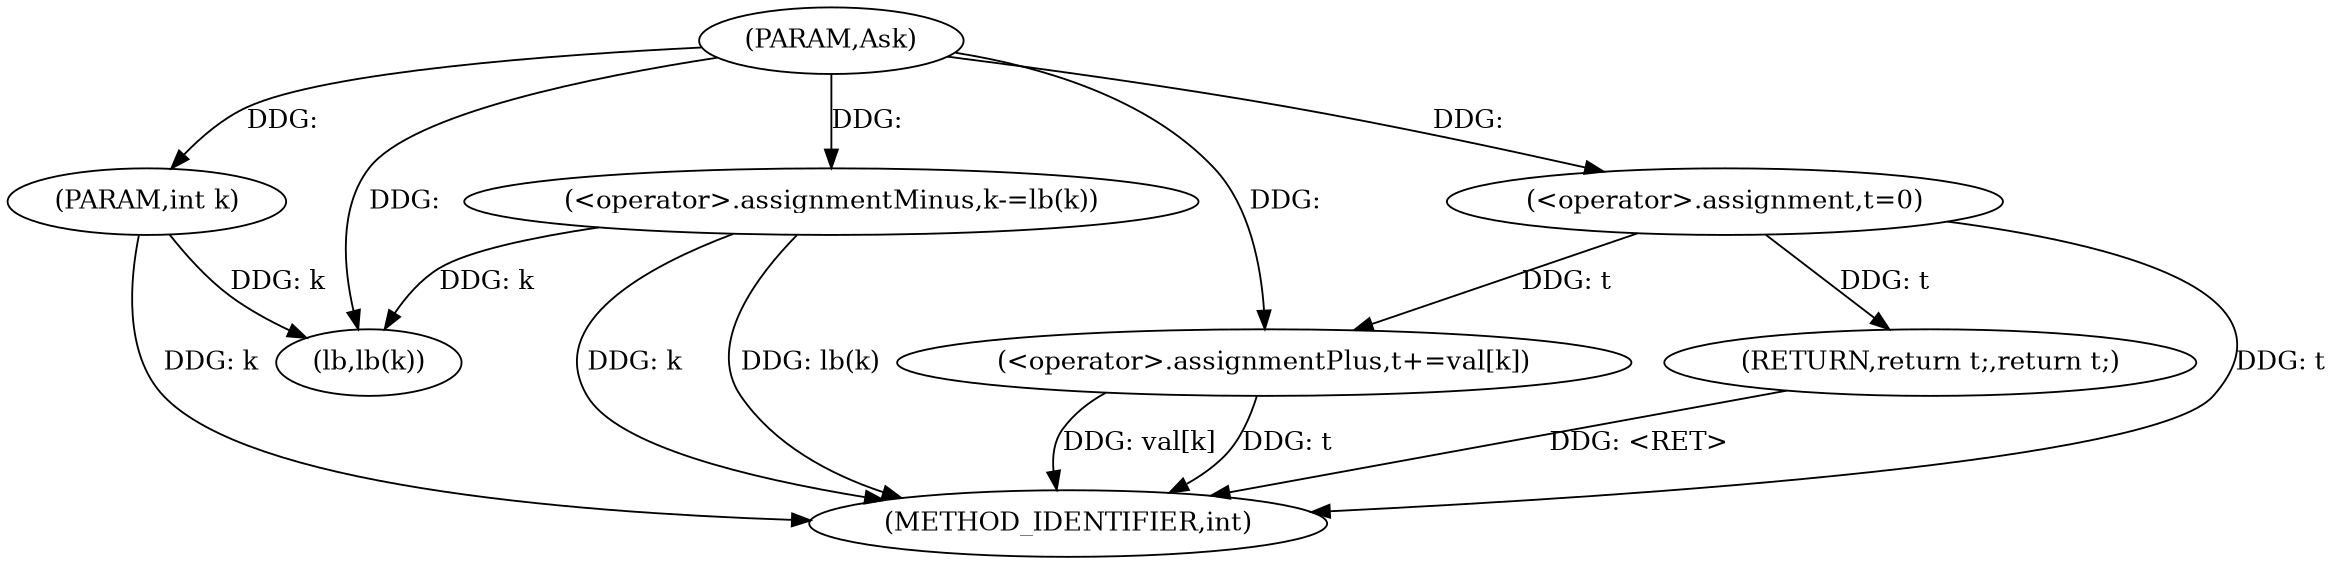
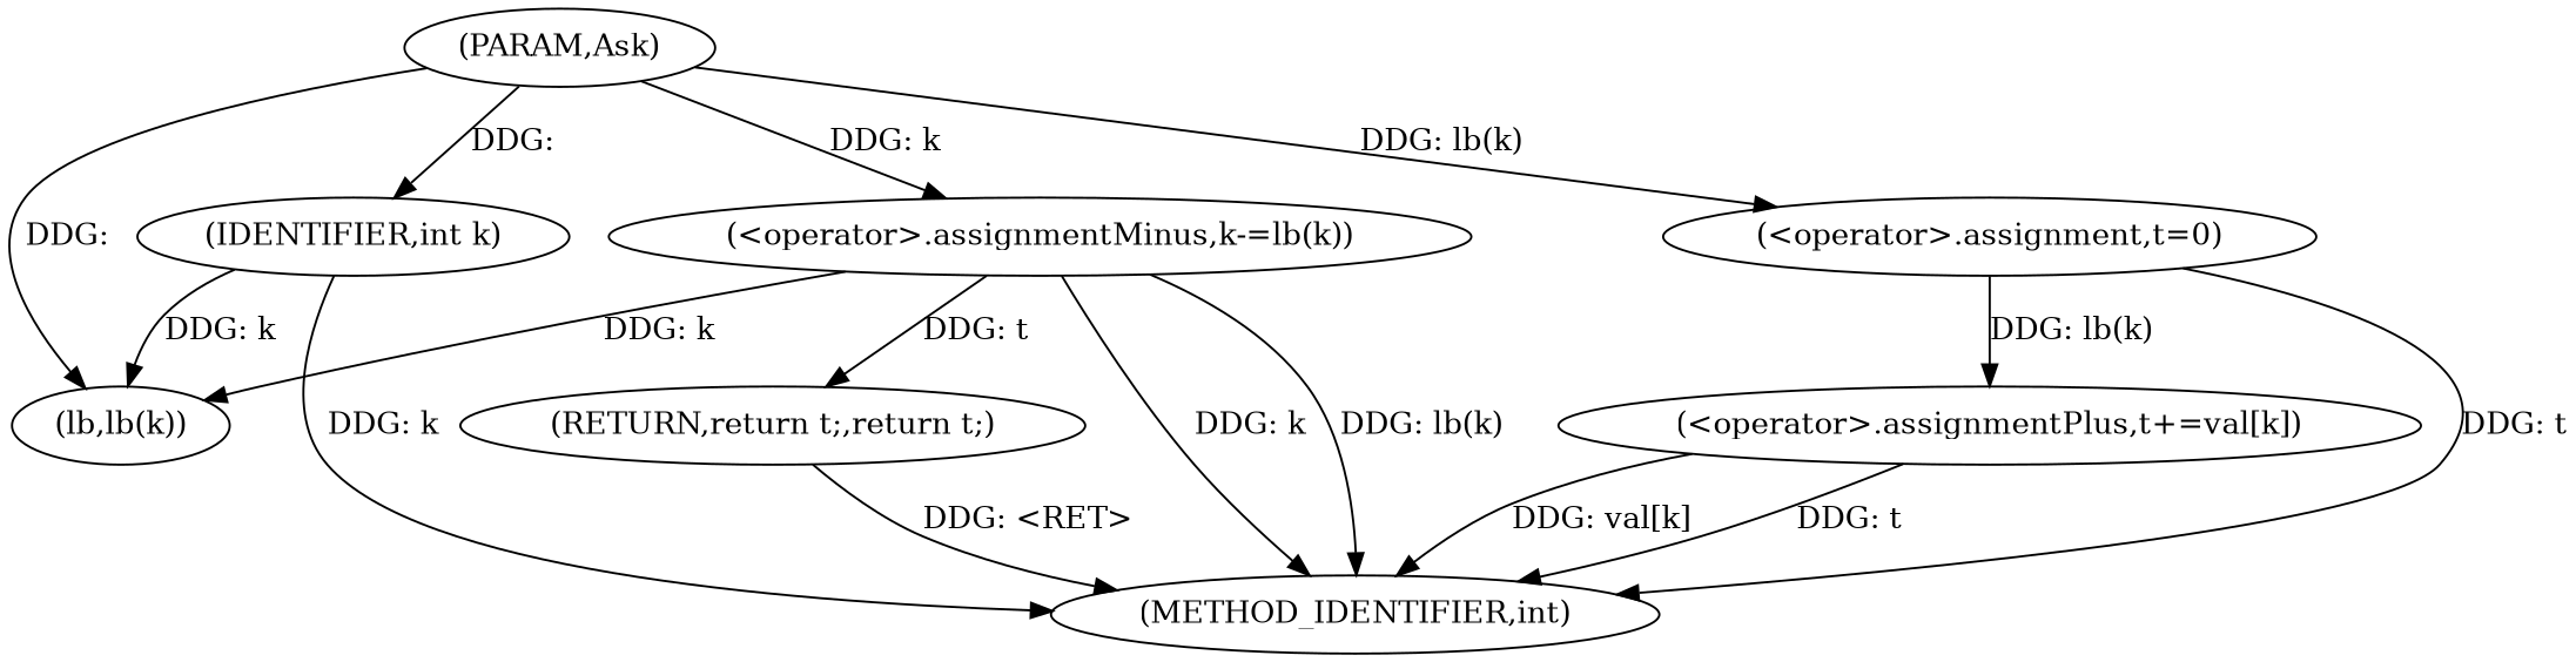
  digraph {
    n1 [label="(PARAM,Ask)"]
-   n2 [label="(PARAM,int k)"]
+   n2 [label="(IDENTIFIER,int k)"]
    n3 [label="(<operator>.assignment,t=0)"]
    n4 [label="(<operator>.assignmentMinus,k-=lb(k))"]
    n5 [label="(<operator>.assignmentPlus,t+=val[k])"]
    n6 [label="(lb,lb(k))"]
    n7 [label="(METHOD_IDENTIFIER,int)"]
    n8 [label="(RETURN,return t;,return t;)"]
    n1 -> n2 [label="DDG: "]
-   n1 -> n3 [label="DDG: "]
-   n1 -> n4 [label="DDG: "]
-   n1 -> n5 [label="DDG: "]
+   n1 -> n3 [label="DDG: lb(k)"]
+   n1 -> n4 [label="DDG: k"]
    n1 -> n6 [label="DDG: "]
    n2 -> n6 [label="DDG: k"]
    n2 -> n7 [label="DDG: k"]
-   n3 -> n5 [label="DDG: t"]
+   n3 -> n5 [label="DDG: lb(k)"]
    n3 -> n7 [label="DDG: t"]
-   n3 -> n8 [label="DDG: t"]
+   n4 -> n8 [label="DDG: t"]
    n4 -> n6 [label="DDG: k"]
    n4 -> n7 [label="DDG: k"]
    n4 -> n7 [label="DDG: lb(k)"]
    n5 -> n7 [label="DDG: t"]
    n5 -> n7 [label="DDG: val[k]"]
    n8 -> n7 [label="DDG: <RET>"]
  }
